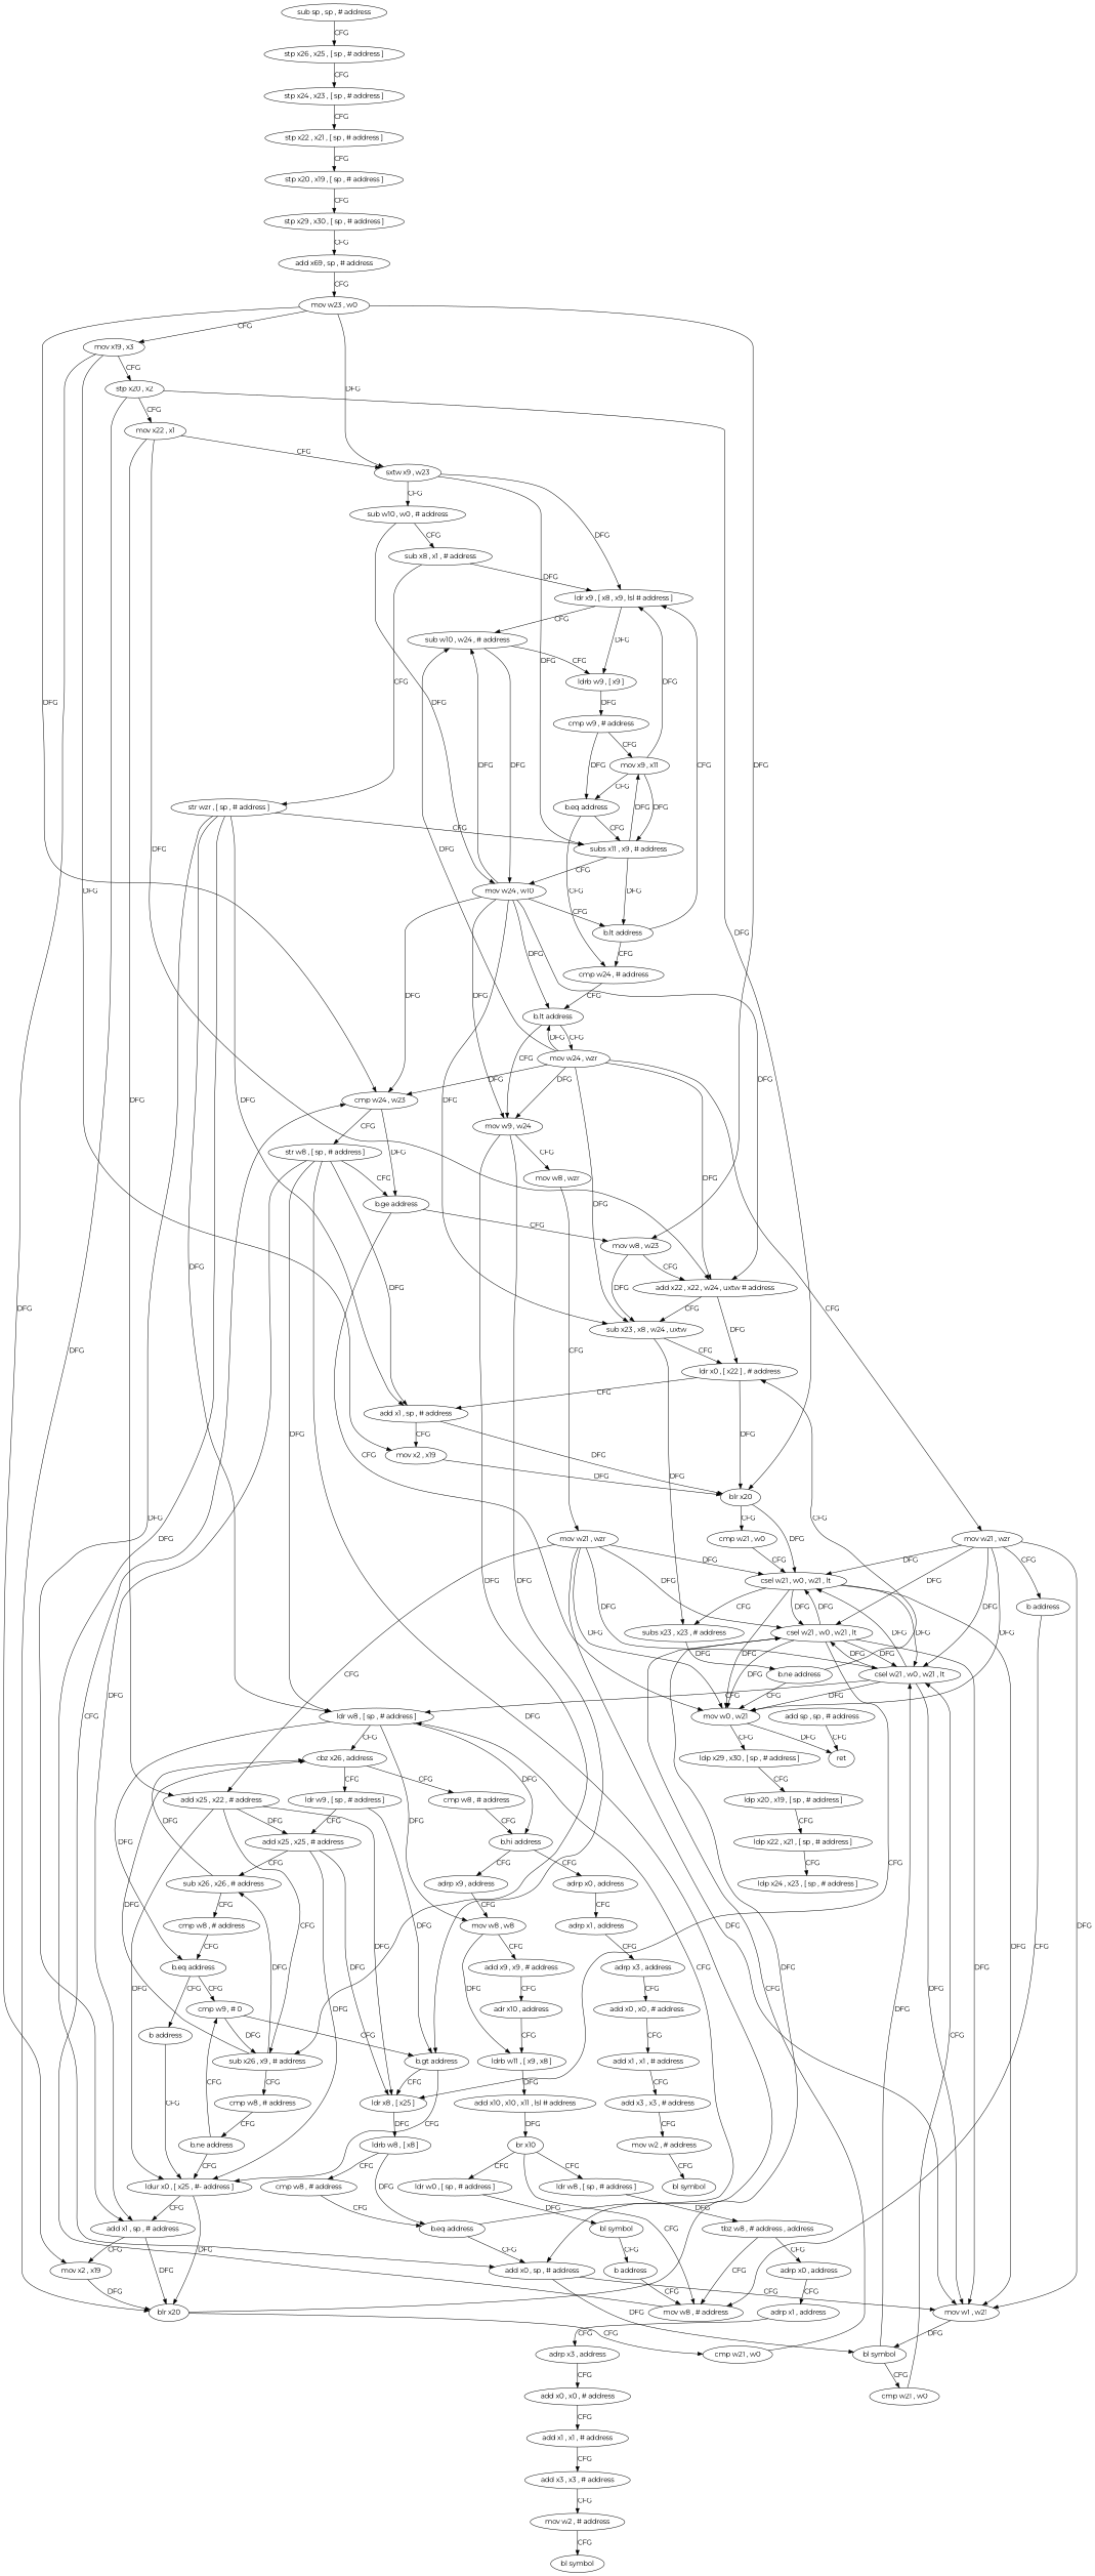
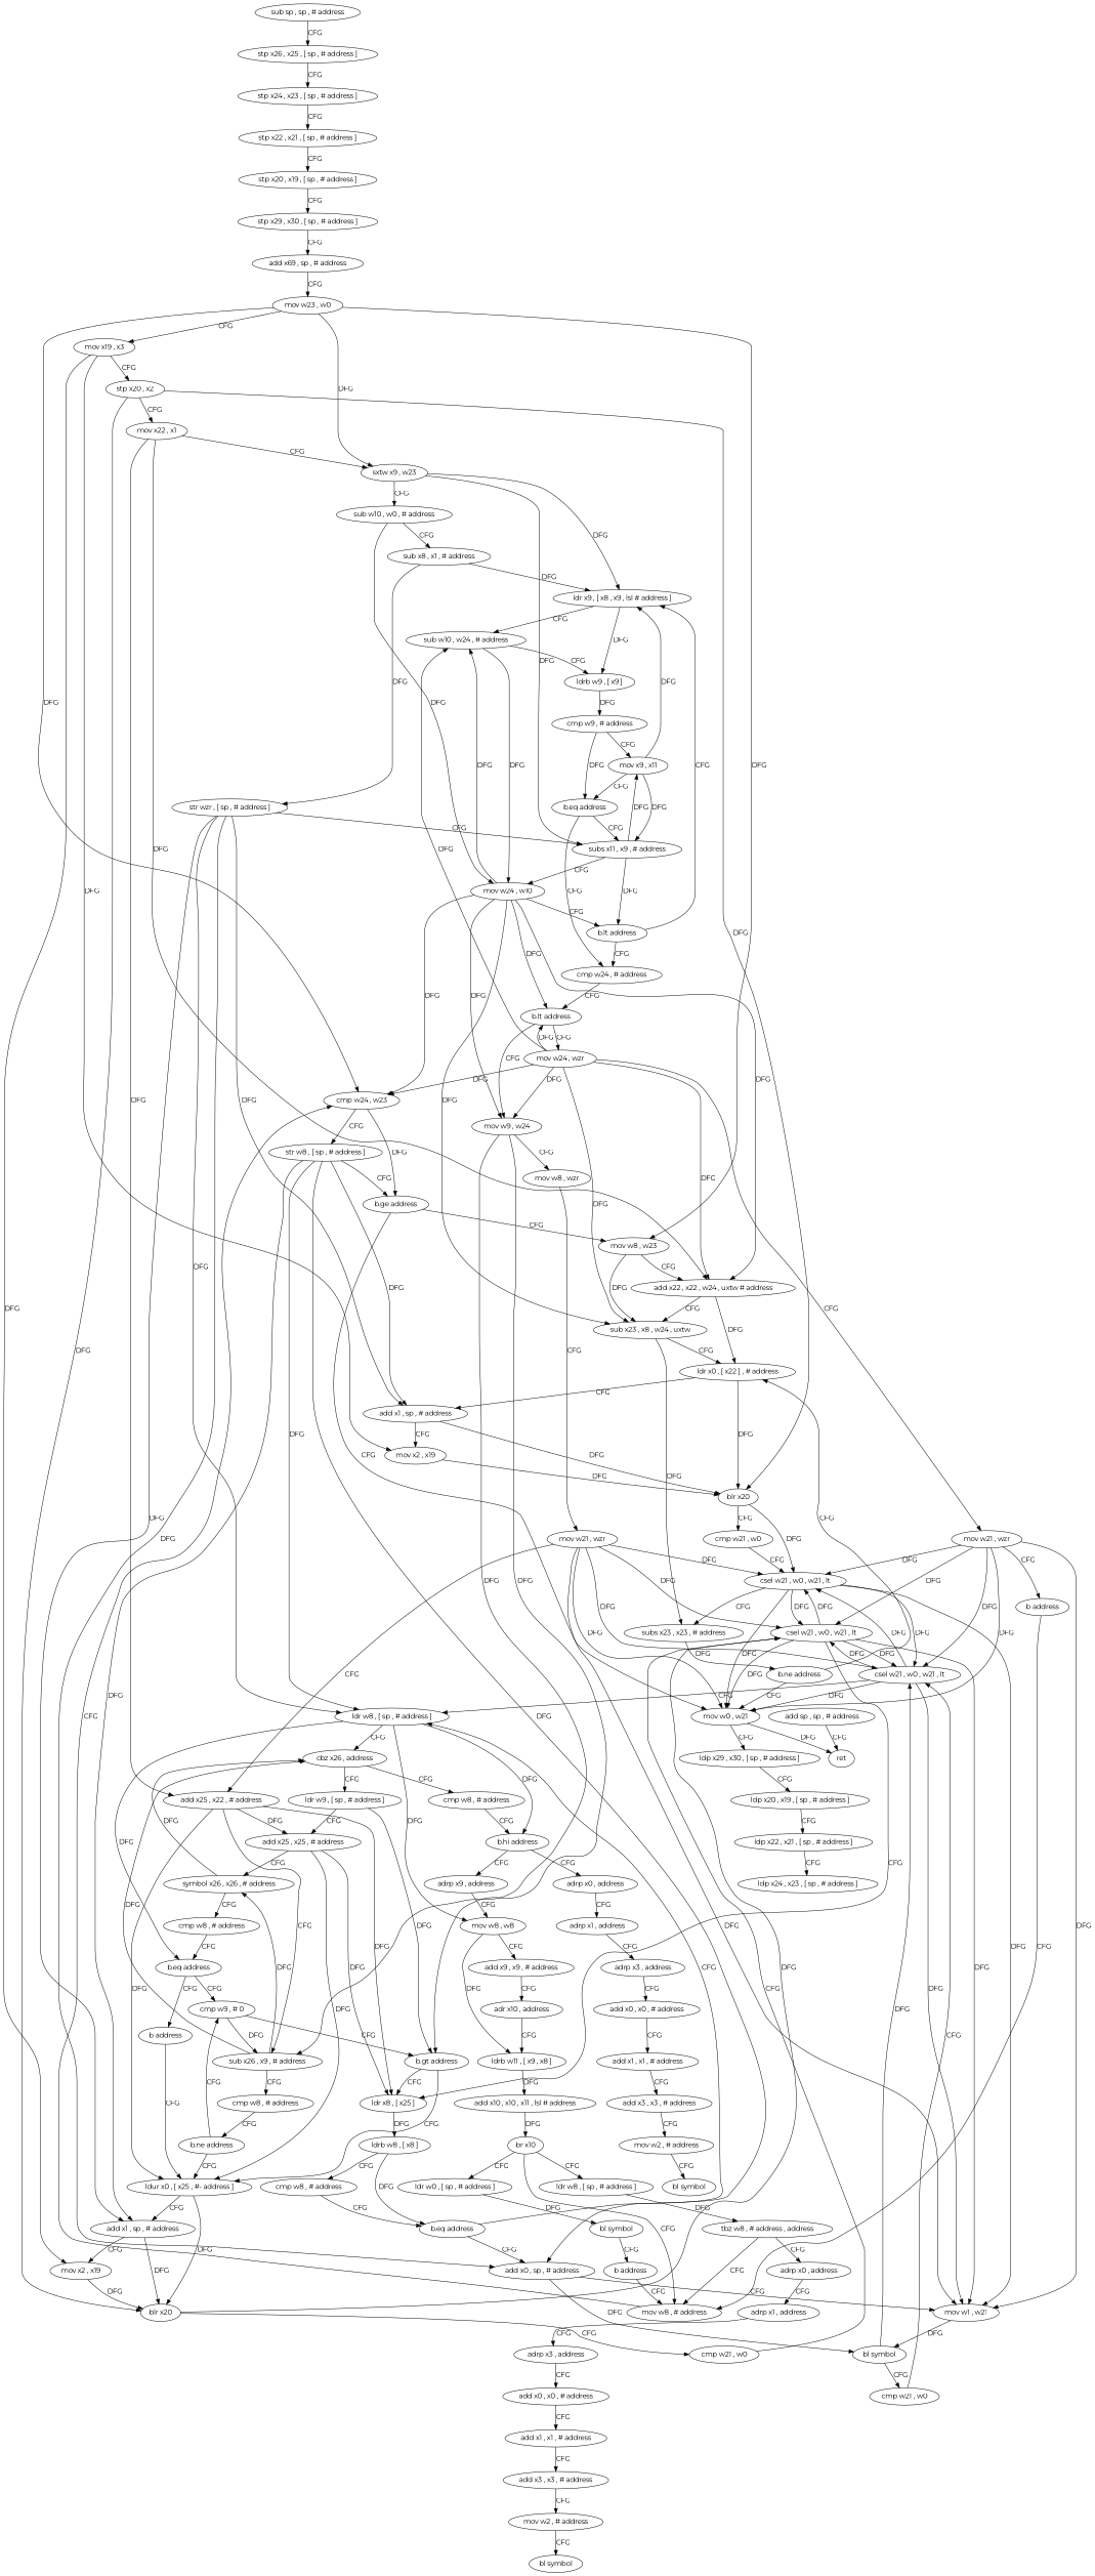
  digraph {
    fontname=Montserrat
    node [fontname=Montserrat]
    edge [fontname=Montserrat]
    n1 [label="sub sp , sp , # address"]
    n2 [label="stp x26 , x25 , [ sp , # address ]"]
    n3 [label="stp x24 , x23 , [ sp , # address ]"]
    n4 [label="stp x22 , x21 , [ sp , # address ]"]
    n5 [label="stp x20 , x19 , [ sp , # address ]"]
    n6 [label="stp x29 , x30 , [ sp , # address ]"]
    n7 [label="add x69 , sp , # address"]
    n8 [label="mov w23 , w0"]
    n9 [label="mov x19 , x3"]
    n10 [label="sxtw x9 , w23"]
    n11 [label="cmp w24 , w23"]
    n12 [label="mov w8 , w23"]
    n13 [label="stp x20 , x2"]
    n14 [label="mov x2 , x19"]
    n15 [label="mov x2 , x19"]
    n16 [label="sub w10 , w0 , # address"]
    n17 [label="subs x11 , x9 , # address"]
    n18 [label="ldr x9 , [ x8 , x9 , lsl # address ]"]
    n19 [label="str w8 , [ sp , # address ]"]
    n20 [label="b.ge address"]
    n21 [label="add x22 , x22 , w24 , uxtw # address"]
    n22 [label="sub x23 , x8 , w24 , uxtw"]
    n23 [label="mov x22 , x1"]
    n24 [label="blr x20"]
    n25 [label="blr x20"]
    n26 [label="add x25 , x22 , # address"]
    n27 [label="csel w21 , w0 , w21 , lt"]
    n28 [label="cmp w21 , w0"]
    n29 [label="csel w21 , w0 , w21 , lt"]
    n30 [label="cmp w21 , w0"]
    n31 [label="sub x26 , x9 , # address"]
    n32 [label="ldur x0 , [ x25 , #- address ]"]
    n33 [label="ldr x8 , [ x25 ]"]
    n34 [label="add x25 , x25 , # address"]
    n35 [label="ldr x0 , [ x22 ] , # address"]
    n36 [label="sub x8 , x1 , # address"]
    n37 [label="mov w24 , w10"]
    n38 [label="mov x9 , x11"]
    n39 [label="b.lt address"]
    n40 [label="sub w10 , w24 , # address"]
    n41 [label="ldrb w9 , [ x9 ]"]
    n42 [label="str wzr , [ sp , # address ]"]
    n43 [label="b.lt address"]
    n44 [label="mov w9 , w24"]
    n45 [label="add x1 , sp , # address"]
    n46 [label="ldr w8 , [ sp , # address ]"]
    n47 [label="add x0 , sp , # address"]
    n48 [label="add x1 , sp , # address"]
    n49 [label="cbz x26 , address"]
    n50 [label="b.hi address"]
    n51 [label="b.eq address"]
    n52 [label="mov w8 , w8"]
    n53 [label="mov w1 , w21"]
    n54 [label="bl symbol"]
    n55 [label="b.eq address"]
    n56 [label="cmp w24 , # address"]
    n57 [label="mov w24 , wzr"]
    n58 [label="mov w21 , wzr"]
    n59 [label="mov w8 , wzr"]
    n60 [label="b.gt address"]
    n61 [label="b address"]
    n62 [label="mov w0 , w21"]
    n63 [label="csel w21 , w0 , w21 , lt"]
    n64 [label="subs x23 , x23 , # address"]
    n65 [label="mov w21 , wzr"]
    n66 [label="cmp w8 , # address"]
-   n67 [label="sub x26 , x26 , # address"]
+   n67 [label="symbol x26 , x26 , # address"]
    n68 [label="cmp w9 , # address"]
    n69 [label="mov w8 , # address"]
    n70 [label="ldp x29 , x30 , [ sp , # address ]"]
    n71 [label=ret]
    n72 [label="ldrb w8 , [ x8 ]"]
    n73 [label="b.ne address"]
    n74 [label="cmp w8 , # address"]
    n75 [label="ldr w9 , [ sp , # address ]"]
    n76 [label="cmp w8 , # address"]
    n77 [label="cmp w9 , # 0"]
    n78 [label="ldp x20 , x19 , [ sp , # address ]"]
    n79 [label="cmp w8 , # address"]
    n80 [label="b.eq address"]
    n81 [label="ldp x22 , x21 , [ sp , # address ]"]
    n82 [label="ldp x24 , x23 , [ sp , # address ]"]
    n83 [label="add sp , sp , # address"]
    n84 [label="b.ne address"]
    n85 [label="adrp x0 , address"]
    n86 [label="adrp x9 , address"]
    n87 [label="b address"]
    n88 [label="add x9 , x9 , # address"]
    n89 [label="ldrb w11 , [ x9 , x8 ]"]
    n90 [label="cmp w21 , w0"]
    n91 [label="adrp x1 , address"]
    n92 [label="adrp x3 , address"]
    n93 [label="add x0 , x0 , # address"]
    n94 [label="add x1 , x1 , # address"]
    n95 [label="add x3 , x3 , # address"]
    n96 [label="mov w2 , # address"]
    n97 [label="bl symbol"]
    n98 [label="adr x10 , address"]
    n99 [label="add x10 , x10 , x11 , lsl # address"]
    n100 [label="br x10"]
    n101 [label="ldr w0 , [ sp , # address ]"]
    n102 [label="ldr w8 , [ sp , # address ]"]
    n103 [label="bl symbol"]
    n104 [label="tbz w8 , # address , address"]
    n105 [label="b address"]
    n106 [label="adrp x0 , address"]
    n107 [label="adrp x1 , address"]
    n108 [label="adrp x3 , address"]
    n109 [label="add x0 , x0 , # address"]
    n110 [label="add x1 , x1 , # address"]
    n111 [label="add x3 , x3 , # address"]
    n112 [label="mov w2 , # address"]
    n113 [label="bl symbol"]
    n1 -> n2 [label=CFG]
    n2 -> n3 [label=CFG]
    n3 -> n4 [label=CFG]
    n4 -> n5 [label=CFG]
    n5 -> n6 [label=CFG]
    n6 -> n7 [label=CFG]
    n7 -> n8 [label=CFG]
    n8 -> n9 [label=CFG]
    n8 -> n10 [label=DFG]
    n8 -> n11 [label=DFG]
    n8 -> n12 [label=DFG]
    n9 -> n13 [label=CFG]
    n9 -> n14 [label=DFG]
    n9 -> n15 [label=DFG]
    n10 -> n16 [label=CFG]
    n10 -> n17 [label=DFG]
    n10 -> n18 [label=DFG]
    n11 -> n19 [label=CFG]
    n11 -> n20 [label=DFG]
    n12 -> n21 [label=CFG]
    n12 -> n22 [label=DFG]
    n13 -> n23 [label=CFG]
    n13 -> n24 [label=DFG]
    n13 -> n25 [label=DFG]
    n14 -> n24 [label=DFG]
    n15 -> n25 [label=DFG]
    n16 -> n36 [label=CFG]
    n16 -> n37 [label=DFG]
    n17 -> n37 [label=CFG]
    n17 -> n38 [label=DFG]
    n17 -> n39 [label=DFG]
    n18 -> n40 [label=CFG]
    n18 -> n41 [label=DFG]
    n19 -> n20 [label=CFG]
    n19 -> n45 [label=DFG]
    n19 -> n46 [label=DFG]
    n19 -> n47 [label=DFG]
    n19 -> n48 [label=DFG]
    n20 -> n12 [label=CFG]
    n20 -> n62 [label=CFG]
    n21 -> n22 [label=CFG]
    n21 -> n35 [label=DFG]
    n22 -> n35 [label=CFG]
    n22 -> n64 [label=DFG]
    n23 -> n10 [label=CFG]
    n23 -> n21 [label=DFG]
    n23 -> n26 [label=DFG]
    n24 -> n27 [label=DFG]
    n24 -> n28 [label=CFG]
    n25 -> n29 [label=DFG]
    n25 -> n30 [label=CFG]
    n26 -> n31 [label=CFG]
    n26 -> n32 [label=DFG]
    n26 -> n33 [label=DFG]
    n26 -> n34 [label=DFG]
    n27 -> n29 [label=DFG]
    n27 -> n33 [label=CFG]
    n27 -> n53 [label=DFG]
    n27 -> n62 [label=DFG]
    n27 -> n63 [label=DFG]
    n28 -> n27 [label=CFG]
    n29 -> n27 [label=DFG]
    n29 -> n53 [label=DFG]
    n29 -> n62 [label=DFG]
    n29 -> n63 [label=DFG]
    n29 -> n64 [label=CFG]
    n30 -> n29 [label=CFG]
    n31 -> n49 [label=DFG]
    n31 -> n66 [label=CFG]
    n31 -> n67 [label=DFG]
    n32 -> n24 [label=DFG]
    n32 -> n45 [label=CFG]
    n33 -> n72 [label=DFG]
    n34 -> n32 [label=DFG]
    n34 -> n33 [label=DFG]
    n34 -> n67 [label=CFG]
    n35 -> n25 [label=DFG]
    n35 -> n48 [label=CFG]
    n36 -> n18 [label=DFG]
-   n36 -> n42 [label=CFG]
+   n36 -> n42 [label=DFG]
    n37 -> n11 [label=DFG]
    n37 -> n21 [label=DFG]
    n37 -> n22 [label=DFG]
    n37 -> n39 [label=CFG]
    n37 -> n40 [label=DFG]
    n37 -> n43 [label=DFG]
    n37 -> n44 [label=DFG]
    n38 -> n17 [label=DFG]
    n38 -> n18 [label=DFG]
    n38 -> n55 [label=CFG]
    n39 -> n18 [label=CFG]
    n39 -> n56 [label=CFG]
    n40 -> n37 [label=DFG]
    n40 -> n41 [label=CFG]
    n41 -> n68 [label=DFG]
    n42 -> n17 [label=CFG]
    n42 -> n45 [label=DFG]
    n42 -> n46 [label=DFG]
    n42 -> n47 [label=DFG]
    n42 -> n48 [label=DFG]
    n43 -> n44 [label=CFG]
    n43 -> n57 [label=CFG]
    n44 -> n31 [label=DFG]
    n44 -> n59 [label=CFG]
    n44 -> n60 [label=DFG]
    n45 -> n14 [label=CFG]
    n45 -> n24 [label=DFG]
    n46 -> n49 [label=CFG]
    n46 -> n50 [label=DFG]
    n46 -> n51 [label=DFG]
    n46 -> n52 [label=DFG]
    n47 -> n53 [label=CFG]
    n47 -> n54 [label=DFG]
    n48 -> n15 [label=CFG]
    n48 -> n25 [label=DFG]
    n49 -> n74 [label=CFG]
    n49 -> n75 [label=CFG]
    n50 -> n85 [label=CFG]
    n50 -> n86 [label=CFG]
    n51 -> n77 [label=CFG]
    n51 -> n87 [label=CFG]
    n52 -> n88 [label=CFG]
    n52 -> n89 [label=DFG]
    n53 -> n54 [label=DFG]
    n54 -> n63 [label=DFG]
    n54 -> n90 [label=CFG]
    n55 -> n17 [label=CFG]
    n55 -> n56 [label=CFG]
    n56 -> n43 [label=CFG]
    n57 -> n11 [label=DFG]
    n57 -> n21 [label=DFG]
    n57 -> n22 [label=DFG]
    n57 -> n40 [label=DFG]
    n57 -> n43 [label=DFG]
    n57 -> n44 [label=DFG]
    n57 -> n58 [label=CFG]
    n58 -> n27 [label=DFG]
    n58 -> n29 [label=DFG]
    n58 -> n53 [label=DFG]
    n58 -> n61 [label=CFG]
    n58 -> n62 [label=DFG]
    n58 -> n63 [label=DFG]
    n59 -> n65 [label=CFG]
    n60 -> n32 [label=CFG]
    n60 -> n33 [label=CFG]
    n61 -> n69 [label=CFG]
    n62 -> n70 [label=CFG]
    n62 -> n71 [label=DFG]
    n63 -> n27 [label=DFG]
    n63 -> n29 [label=DFG]
    n63 -> n46 [label=CFG]
    n63 -> n53 [label=DFG]
    n63 -> n62 [label=DFG]
    n64 -> n84 [label=DFG]
    n65 -> n26 [label=CFG]
    n65 -> n27 [label=DFG]
    n65 -> n29 [label=DFG]
    n65 -> n53 [label=DFG]
    n65 -> n62 [label=DFG]
    n65 -> n63 [label=DFG]
    n66 -> n73 [label=CFG]
    n67 -> n49 [label=DFG]
    n67 -> n76 [label=CFG]
    n68 -> n38 [label=CFG]
    n68 -> n55 [label=DFG]
    n69 -> n11 [label=CFG]
    n70 -> n78 [label=CFG]
    n72 -> n79 [label=CFG]
    n72 -> n80 [label=DFG]
    n73 -> n32 [label=CFG]
    n73 -> n77 [label=CFG]
    n74 -> n50 [label=CFG]
    n75 -> n34 [label=CFG]
    n75 -> n60 [label=DFG]
    n76 -> n51 [label=CFG]
    n77 -> n31 [label=DFG]
    n77 -> n60 [label=CFG]
    n78 -> n81 [label=CFG]
    n79 -> n80 [label=CFG]
    n80 -> n46 [label=CFG]
    n80 -> n47 [label=CFG]
    n81 -> n82 [label=CFG]
    n83 -> n71 [label=CFG]
    n84 -> n35 [label=CFG]
    n84 -> n62 [label=CFG]
    n85 -> n91 [label=CFG]
    n86 -> n52 [label=CFG]
    n87 -> n32 [label=CFG]
    n88 -> n98 [label=CFG]
    n89 -> n99 [label=DFG]
    n90 -> n63 [label=CFG]
    n91 -> n92 [label=CFG]
    n92 -> n93 [label=CFG]
    n93 -> n94 [label=CFG]
    n94 -> n95 [label=CFG]
    n95 -> n96 [label=CFG]
    n96 -> n97 [label=CFG]
    n98 -> n89 [label=CFG]
    n99 -> n100 [label=DFG]
    n100 -> n69 [label=CFG]
    n100 -> n101 [label=CFG]
    n100 -> n102 [label=CFG]
    n101 -> n103 [label=DFG]
    n102 -> n104 [label=DFG]
    n103 -> n105 [label=CFG]
    n104 -> n69 [label=CFG]
    n104 -> n106 [label=CFG]
    n105 -> n69 [label=CFG]
    n106 -> n107 [label=CFG]
    n107 -> n108 [label=CFG]
    n108 -> n109 [label=CFG]
    n109 -> n110 [label=CFG]
    n110 -> n111 [label=CFG]
    n111 -> n112 [label=CFG]
    n112 -> n113 [label=CFG]
  }
